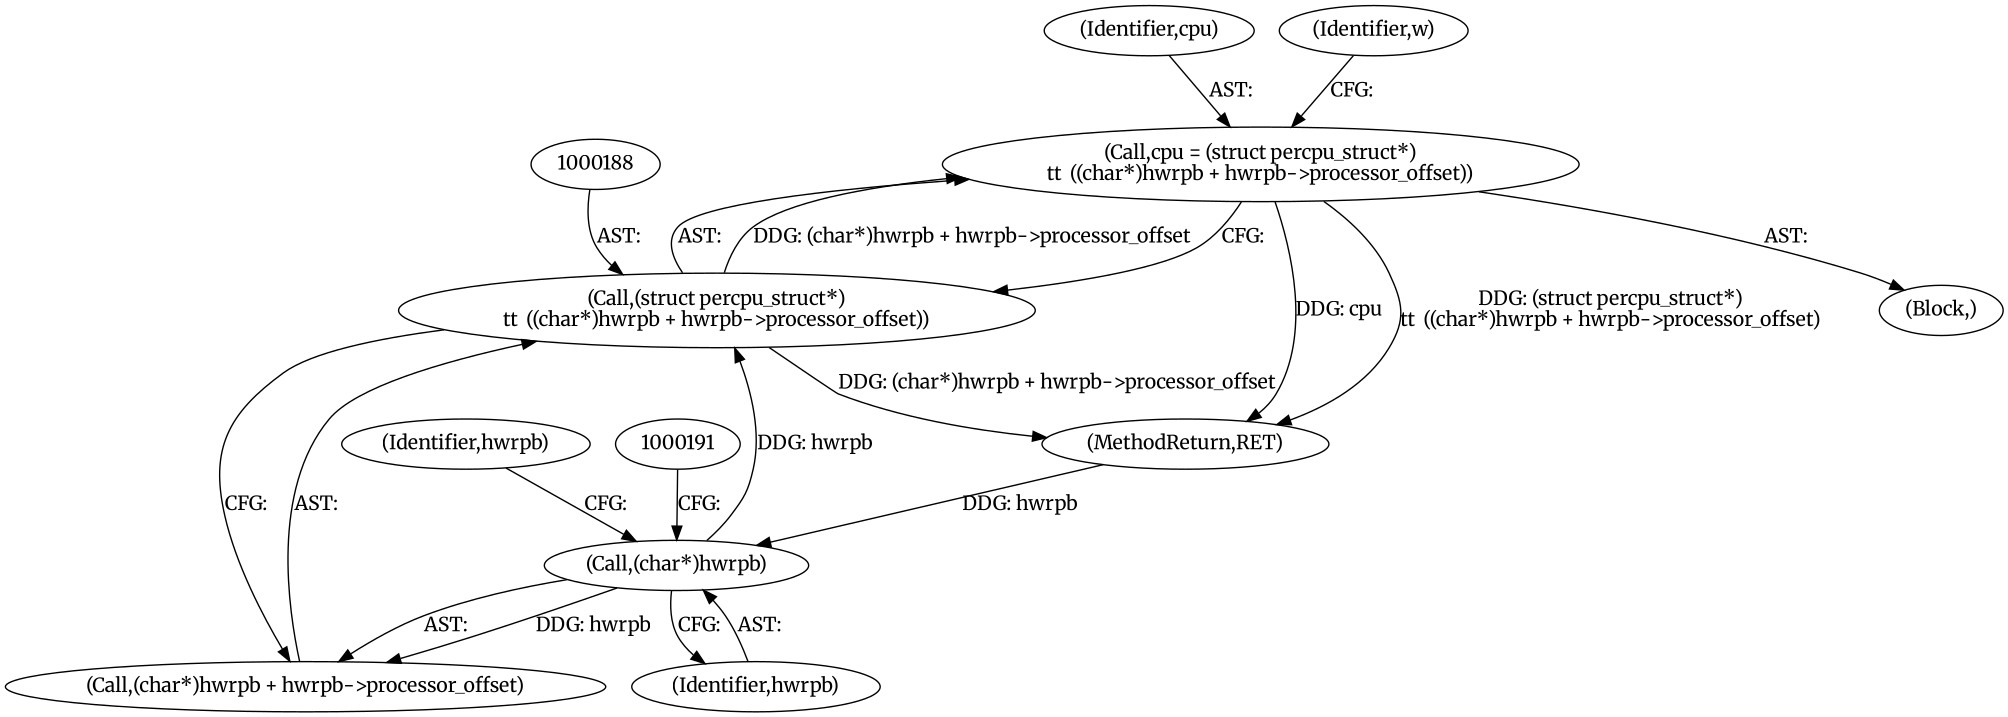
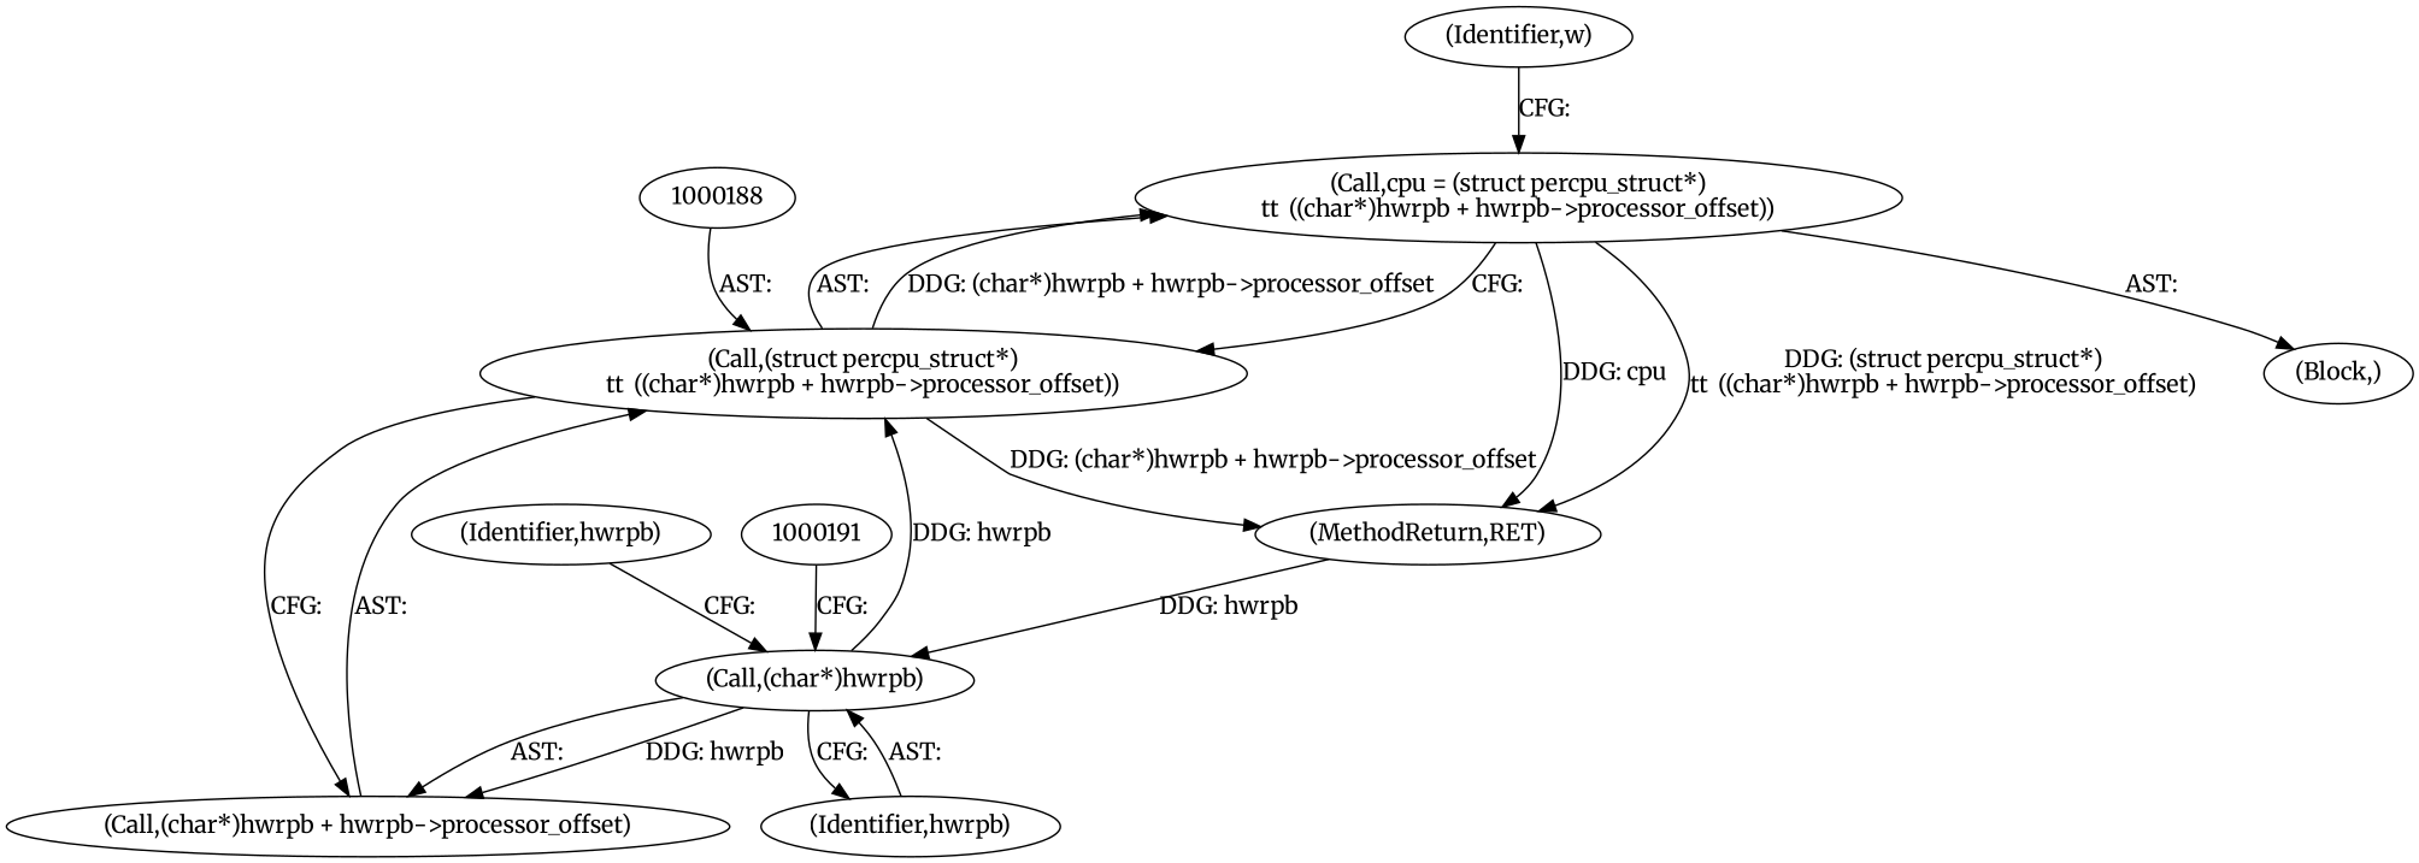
  digraph {
    fontname=Merriweather
    node [fontname=Merriweather]
    edge [fontname=Merriweather]
    n1 [label="(Call,cpu = (struct percpu_struct*)\n\t\t  ((char*)hwrpb + hwrpb->processor_offset))"]
    n2 [label="(Call,(struct percpu_struct*)\n\t\t  ((char*)hwrpb + hwrpb->processor_offset))"]
    n3 [label="(Block,)"]
    n4 [label="(MethodReturn,RET)"]
    n5 [label="(Call,(char*)hwrpb + hwrpb->processor_offset)"]
    n6 [label="(Call,(char*)hwrpb)"]
    n7 [label="(Identifier,hwrpb)"]
-   n8 [label="(Identifier,cpu)"]
    n9 [label="(Identifier,w)"]
    n10 [label="(Identifier,hwrpb)"]
    1000188
    1000191
    n1 -> n2 [label="CFG: "]
    n1 -> n3 [label="AST: "]
    n1 -> n4 [label="DDG: cpu"]
    n1 -> n4 [label="DDG: (struct percpu_struct*)\n\t\t  ((char*)hwrpb + hwrpb->processor_offset)"]
    n2 -> n1 [label="AST: "]
    n2 -> n1 [label="DDG: (char*)hwrpb + hwrpb->processor_offset"]
    n2 -> n4 [label="DDG: (char*)hwrpb + hwrpb->processor_offset"]
    n2 -> n5 [label="CFG: "]
    n4 -> n6 [label="DDG: hwrpb"]
    n5 -> n2 [label="AST: "]
    n6 -> n2 [label="DDG: hwrpb"]
    n6 -> n5 [label="AST: "]
    n6 -> n5 [label="DDG: hwrpb"]
    n6 -> n7 [label="CFG: "]
    n7 -> n6 [label="AST: "]
-   n8 -> n1 [label="AST: "]
    n9 -> n1 [label="CFG: "]
    n10 -> n6 [label="CFG: "]
    1000188 -> n2 [label="AST: "]
    1000191 -> n6 [label="CFG: "]
  }
